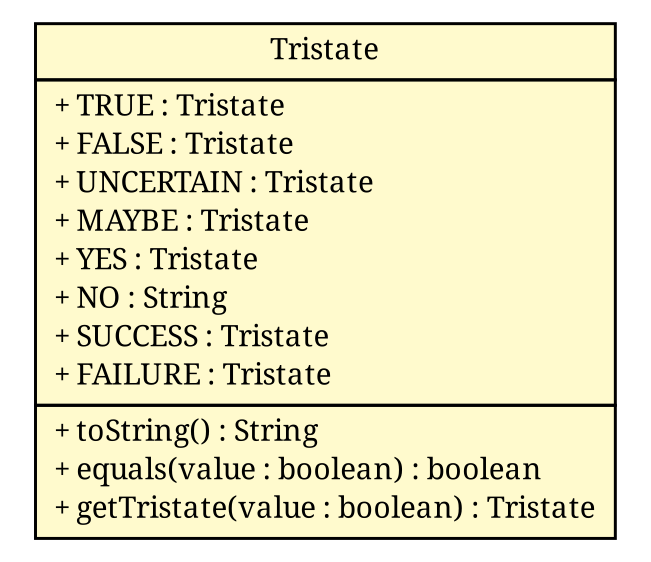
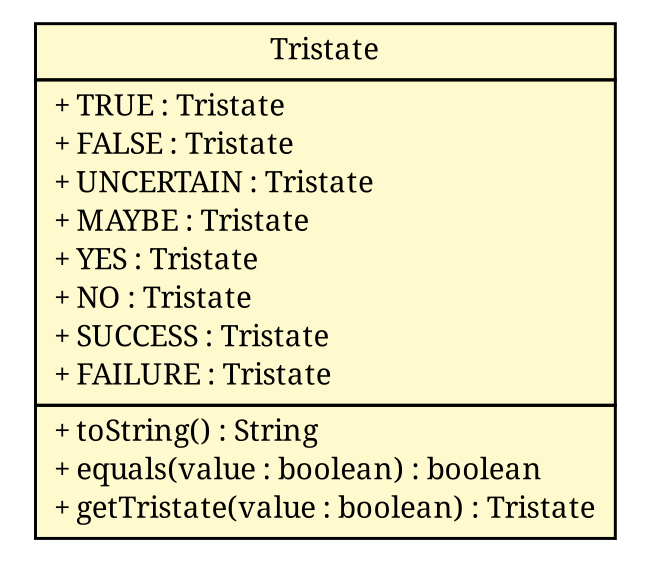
  digraph {
    nodesep=0.25
    ranksep=0.5
    fontname="Noto Serif"
-   n1 [fontcolor=black fontname="Noto Serif" fontsize=10.0 label=<<table title="dip.process.Tristate" border="0" cellborder="1" cellspacing="0" cellpadding="2" port="p" bgcolor="lemonChiffon" href="./Tristate.html"> 		<tr><td><table border="0" cellspacing="0" cellpadding="1"> <tr><td align="center" balign="center"> Tristate </td></tr> 		</table></td></tr> 		<tr><td><table border="0" cellspacing="0" cellpadding="1"> <tr><td align="left" balign="left"> + TRUE : Tristate </td></tr> <tr><td align="left" balign="left"> + FALSE : Tristate </td></tr> <tr><td align="left" balign="left"> + UNCERTAIN : Tristate </td></tr> <tr><td align="left" balign="left"> + MAYBE : Tristate </td></tr> <tr><td align="left" balign="left"> + YES : Tristate </td></tr> <tr><td align="left" balign="left"> + NO : String </td></tr> <tr><td align="left" balign="left"> + SUCCESS : Tristate </td></tr> <tr><td align="left" balign="left"> + FAILURE : Tristate </td></tr> 		</table></td></tr> 		<tr><td><table border="0" cellspacing="0" cellpadding="1"> <tr><td align="left" balign="left"> + toString() : String </td></tr> <tr><td align="left" balign="left"> + equals(value : boolean) : boolean </td></tr> <tr><td align="left" balign="left"> + getTristate(value : boolean) : Tristate </td></tr> 		</table></td></tr> 		</table>> shape=plaintext]
+   n1 [fontcolor=black fontname="Noto Serif" fontsize=10.0 label=<<table title="dip.process.Tristate" border="0" cellborder="1" cellspacing="0" cellpadding="2" port="p" bgcolor="lemonChiffon" href="./Tristate.html"> 		<tr><td><table border="0" cellspacing="0" cellpadding="1"> <tr><td align="center" balign="center"> Tristate </td></tr> 		</table></td></tr> 		<tr><td><table border="0" cellspacing="0" cellpadding="1"> <tr><td align="left" balign="left"> + TRUE : Tristate </td></tr> <tr><td align="left" balign="left"> + FALSE : Tristate </td></tr> <tr><td align="left" balign="left"> + UNCERTAIN : Tristate </td></tr> <tr><td align="left" balign="left"> + MAYBE : Tristate </td></tr> <tr><td align="left" balign="left"> + YES : Tristate </td></tr> <tr><td align="left" balign="left"> + NO : Tristate </td></tr> <tr><td align="left" balign="left"> + SUCCESS : Tristate </td></tr> <tr><td align="left" balign="left"> + FAILURE : Tristate </td></tr> 		</table></td></tr> 		<tr><td><table border="0" cellspacing="0" cellpadding="1"> <tr><td align="left" balign="left"> + toString() : String </td></tr> <tr><td align="left" balign="left"> + equals(value : boolean) : boolean </td></tr> <tr><td align="left" balign="left"> + getTristate(value : boolean) : Tristate </td></tr> 		</table></td></tr> 		</table>> shape=plaintext]
  }
